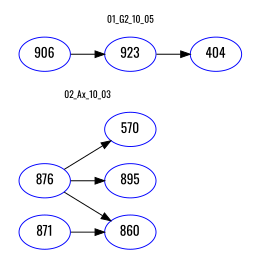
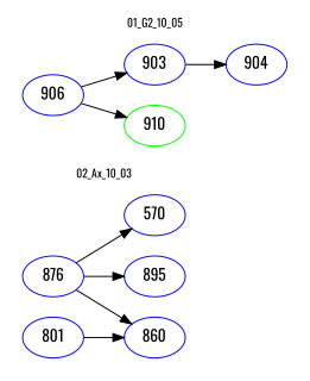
  digraph {
    fontname=Oswald
    rankdir=LR
    node [color=blue fontname=Oswald]
    edge [color=black fontname=Oswald]
    n1 [label=876]
-   n2 [label=871]
+   n2 [label=801]
    n3 [label=895]
    n4 [label=570]
    n5 [label=860]
    n6 [label=906]
-   n8 [label=923]
-   n9 [label=404]
+   n7 [color=green label=910]
+   n8 [label=903]
+   n9 [label=904]
    subgraph cluster_1 {
      color=white
      fontsize=10
      label="02_Ax_10_03"
      n1
      n2
      n3
      n4
      n5
    }
    subgraph cluster_2 {
      color=white
      fontsize=10
      label="01_G2_10_05"
      n6
+     n7
      n8
      n9
    }
    n1 -> n3
    n1 -> n4
    n1 -> n5
    n2 -> n5
+   n6 -> n7
    n6 -> n8
    n8 -> n9
  }
